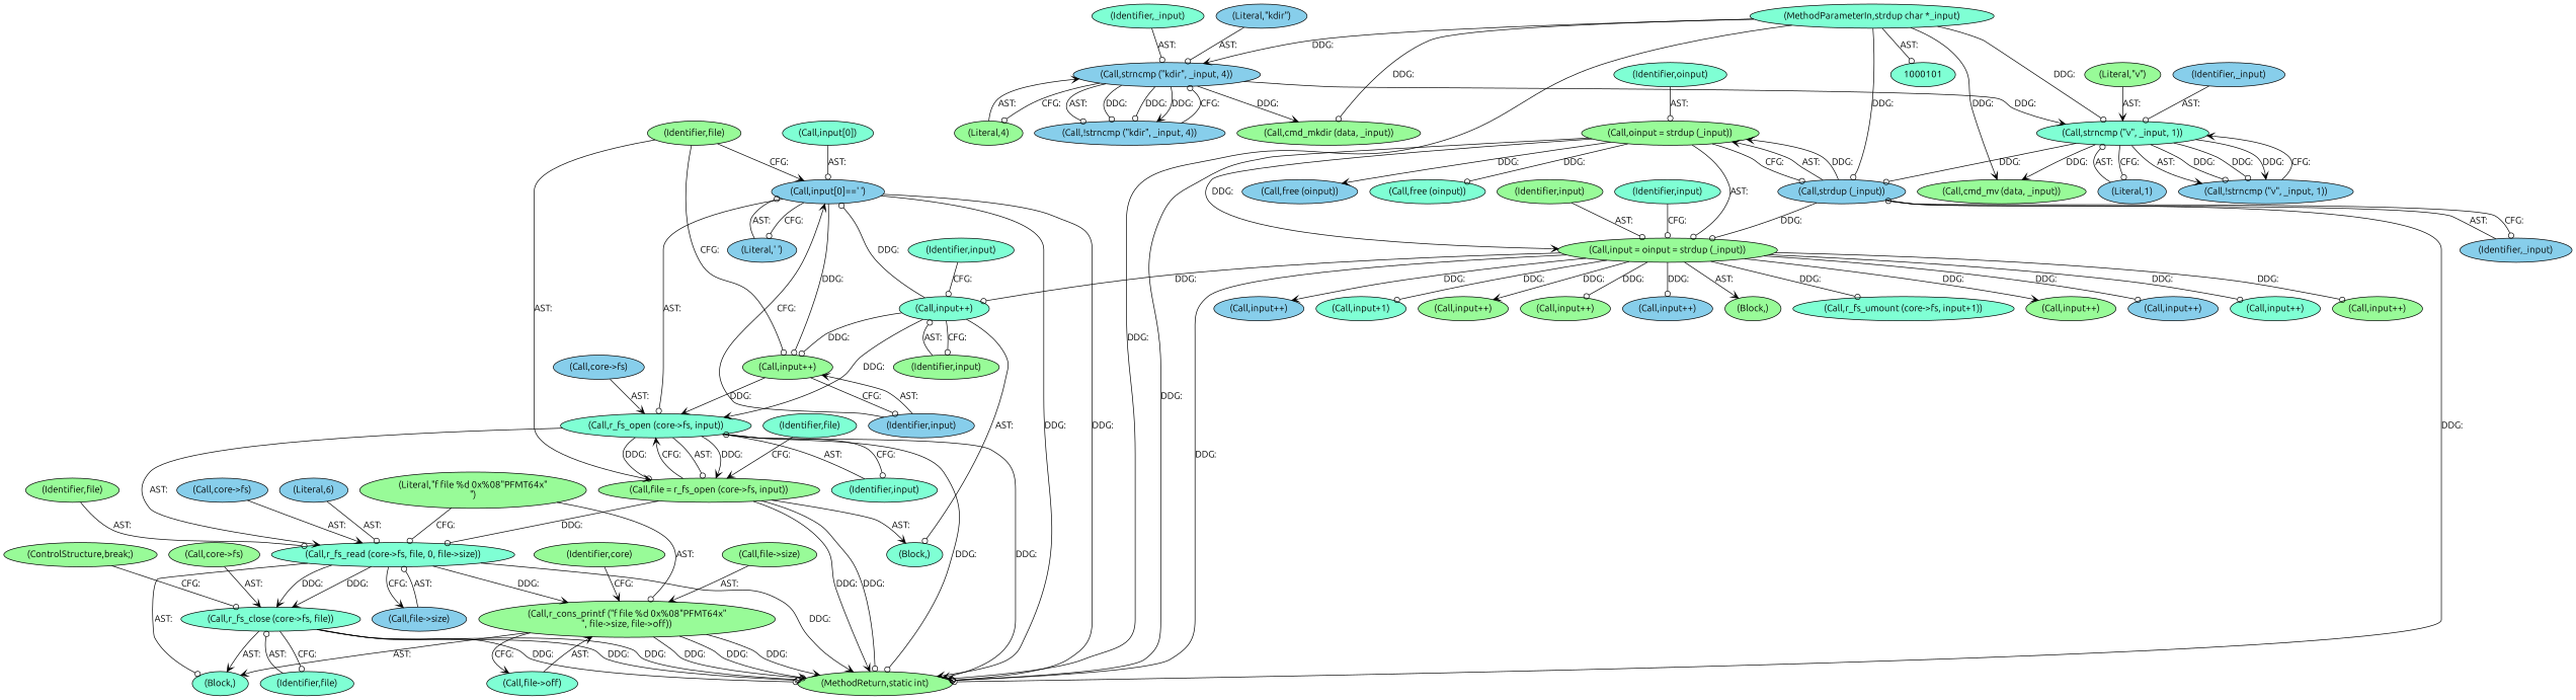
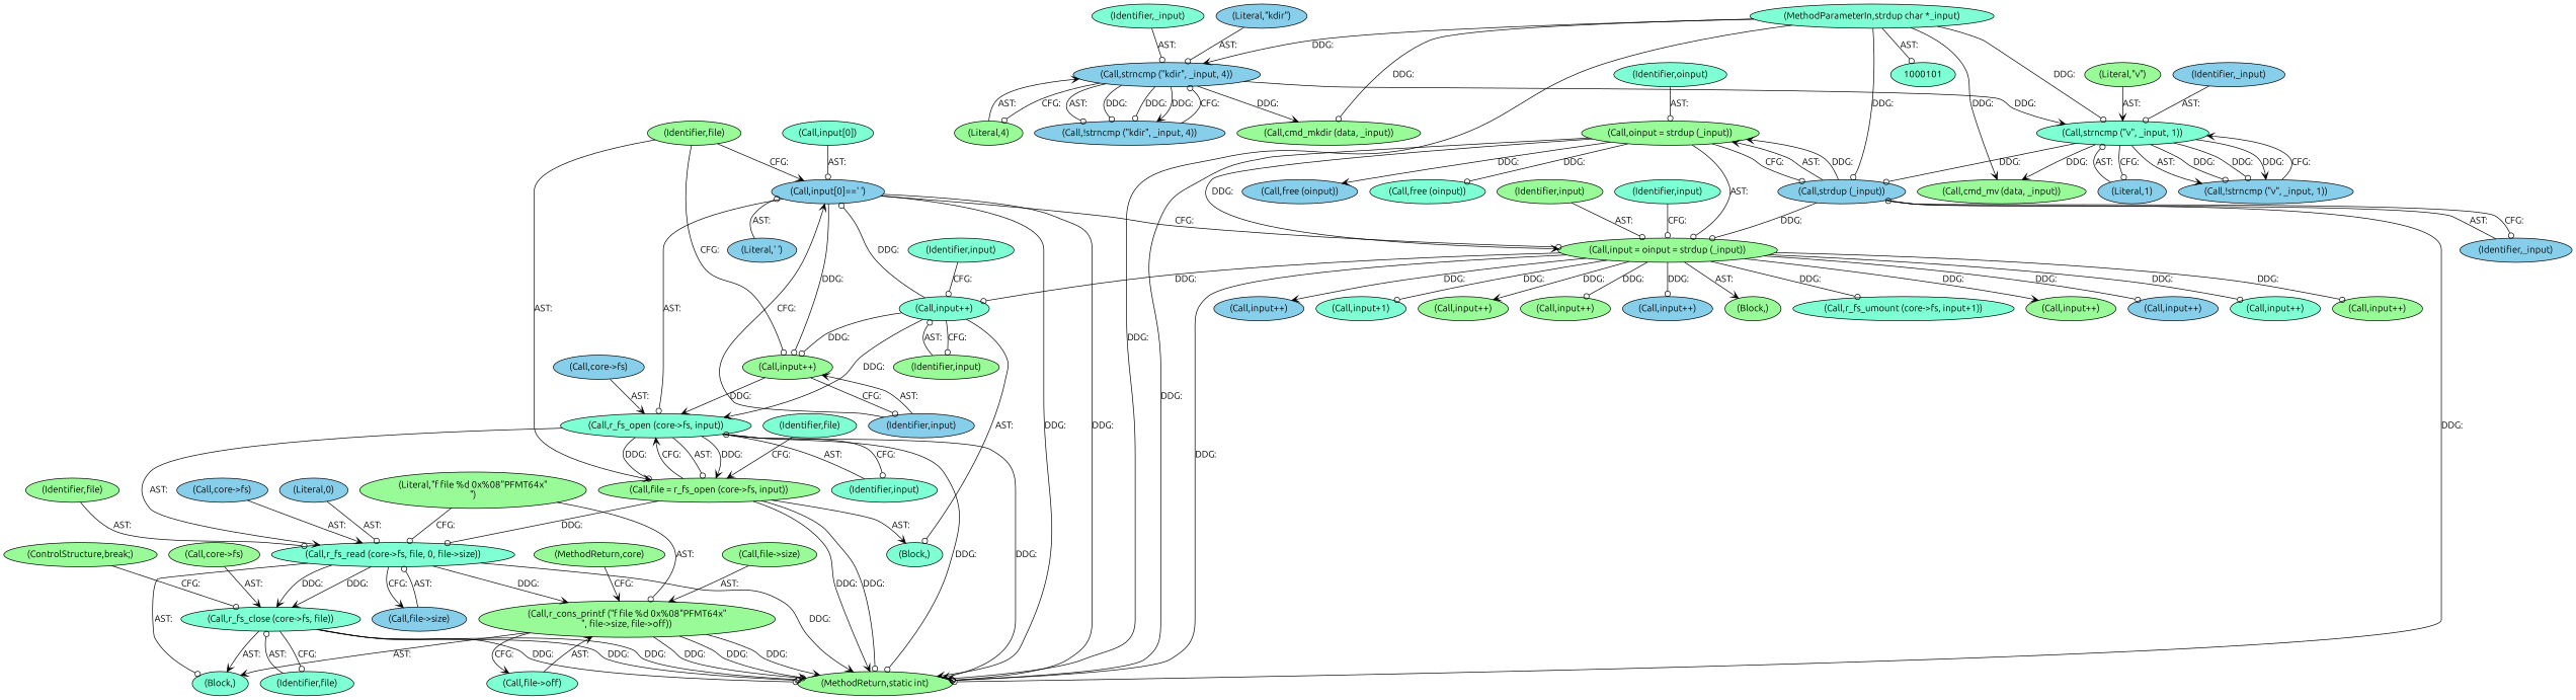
  digraph {
    fontname=Ubuntu
    node [fillcolor=palegreen fontname=Ubuntu style=filled]
    edge [arrowhead=odot fontname=Ubuntu]
    n1 [fillcolor=skyblue label="(Call,input[0]==' ')"]
    n2 [label="(Call,input++)"]
    n3 [fillcolor=aquamarine label="(Call,r_fs_open (core->fs, input))"]
    n4 [label="(MethodReturn,static int)"]
    n5 [fillcolor=skyblue label="(Literal,' ')"]
    n6 [fillcolor=skyblue label="(Identifier,input)"]
    n7 [label="(Call,file = r_fs_open (core->fs, input))"]
    n8 [fillcolor=aquamarine label="(Call,r_fs_read (core->fs, file, 0, file->size))"]
    n9 [fillcolor=aquamarine label="(Identifier,input)"]
    n10 [fillcolor=aquamarine label="(Call,input++)"]
    n11 [label="(Identifier,input)"]
    n12 [fillcolor=aquamarine label="(Block,)"]
    n13 [label="(Call,input = oinput = strdup (_input))"]
    n14 [fillcolor=aquamarine label="(Call,r_fs_umount (core->fs, input+1))"]
    n15 [label="(Call,input++)"]
    n16 [fillcolor=skyblue label="(Call,input++)"]
    n17 [fillcolor=aquamarine label="(Call,input++)"]
    n18 [label="(Call,input++)"]
    n19 [fillcolor=skyblue label="(Call,input++)"]
    n20 [fillcolor=aquamarine label="(Call,input+1)"]
    n21 [label="(Call,input++)"]
    n22 [label="(Call,input++)"]
    n23 [fillcolor=skyblue label="(Call,input++)"]
    n24 [label="(Block,)"]
    n25 [label="(Call,oinput = strdup (_input))"]
    n26 [fillcolor=skyblue label="(Call,strdup (_input))"]
    n27 [fillcolor=skyblue label="(Call,free (oinput))"]
    n28 [fillcolor=aquamarine label="(Call,free (oinput))"]
    n29 [fillcolor=skyblue label="(Identifier,_input)"]
    n30 [fillcolor=aquamarine label="(Call,strncmp (\"v\", _input, 1))"]
    n31 [label="(Call,cmd_mv (data, _input))"]
    n32 [fillcolor=skyblue label="(Literal,1)"]
    n33 [fillcolor=skyblue label="(Call,!strncmp (\"v\", _input, 1))"]
    n34 [fillcolor=skyblue label="(Call,strncmp (\"kdir\", _input, 4))"]
    n35 [label="(Literal,4)"]
    n36 [label="(Call,cmd_mkdir (data, _input))"]
    n37 [fillcolor=skyblue label="(Call,!strncmp (\"kdir\", _input, 4))"]
    n38 [fillcolor=aquamarine label="(MethodParameterIn,strdup char *_input)"]
    1000101 [fillcolor=aquamarine]
    n40 [label="(Call,r_cons_printf (\"f file %d 0x%08\"PFMT64x\"\n\", file->size, file->off))"]
    n41 [fillcolor=aquamarine label="(Call,r_fs_close (core->fs, file))"]
    n42 [fillcolor=skyblue label="(Call,file->size)"]
    n43 [fillcolor=aquamarine label="(Block,)"]
    n44 [fillcolor=aquamarine label="(Call,file->off)"]
    n45 [fillcolor=aquamarine label="(Identifier,file)"]
    n46 [label="(Identifier,file)"]
    n47 [label="(Literal,\"f file %d 0x%08\"PFMT64x\"\n\")"]
    n48 [fillcolor=aquamarine label="(Identifier,file)"]
    n49 [label="(Identifier,file)"]
    n50 [fillcolor=aquamarine label="(Identifier,_input)"]
    n51 [fillcolor=aquamarine label="(Call,input[0])"]
    n52 [fillcolor=skyblue label="(Call,core->fs)"]
    n53 [fillcolor=aquamarine label="(Identifier,oinput)"]
-   n54 [fillcolor=skyblue label="(Literal,6)"]
-   n55 [label="(Identifier,core)"]
+   n54 [fillcolor=skyblue label="(Literal,0)"]
+   n55 [label="(MethodReturn,core)"]
    n56 [fillcolor=skyblue label="(Literal,\"kdir\")"]
    n57 [label="(Call,core->fs)"]
    n58 [label="(Identifier,input)"]
    n59 [fillcolor=aquamarine label="(Identifier,input)"]
    n60 [label="(Literal,\"v\")"]
    n61 [fillcolor=aquamarine label="(Identifier,input)"]
    n62 [label="(Call,file->size)"]
    n63 [fillcolor=skyblue label="(Identifier,_input)"]
    n64 [fillcolor=skyblue label="(Call,core->fs)"]
    n65 [label="(ControlStructure,break;)"]
    n1 -> n2 [label="DDG: "]
    n1 -> n3 [label="AST: "]
    n1 -> n4 [label="DDG: "]
    n1 -> n4 [arrowhead=vee label="DDG: "]
-   n1 -> n5 [label="CFG: "]
+   n1 -> n13 [label="CFG: "]
    n2 -> n3 [arrowhead=vee label="DDG: "]
    n2 -> n6 [label="CFG: "]
    n3 -> n4 [arrowhead=vee label="DDG: "]
    n3 -> n4 [label="DDG: "]
    n3 -> n7 [label="AST: "]
    n3 -> n7 [arrowhead=vee label="DDG: "]
    n3 -> n7 [label="DDG: "]
    n3 -> n8 [arrowhead=vee label="AST: "]
    n3 -> n9 [label="CFG: "]
    n5 -> n1 [label="AST: "]
    n6 -> n1 [arrowhead=vee label="CFG: "]
    n6 -> n2 [arrowhead=vee label="AST: "]
    n7 -> n3 [arrowhead=vee label="CFG: "]
    n7 -> n4 [arrowhead=vee label="DDG: "]
    n7 -> n4 [label="DDG: "]
    n7 -> n8 [label="DDG: "]
    n7 -> n12 [arrowhead=vee label="AST: "]
    n8 -> n4 [arrowhead=vee label="DDG: "]
    n8 -> n40 [arrowhead=vee label="DDG: "]
    n8 -> n41 [arrowhead=vee label="DDG: "]
    n8 -> n41 [arrowhead=vee label="DDG: "]
    n8 -> n42 [arrowhead=vee label="CFG: "]
    n8 -> n43 [label="AST: "]
    n9 -> n3 [label="AST: "]
    n10 -> n1 [label="DDG: "]
    n10 -> n2 [label="DDG: "]
    n10 -> n3 [arrowhead=vee label="DDG: "]
    n10 -> n11 [label="CFG: "]
    n10 -> n12 [label="AST: "]
    n11 -> n10 [label="AST: "]
    n13 -> n4 [label="DDG: "]
    n13 -> n10 [label="DDG: "]
    n13 -> n14 [label="DDG: "]
    n13 -> n15 [arrowhead=vee label="DDG: "]
    n13 -> n16 [label="DDG: "]
    n13 -> n17 [label="DDG: "]
    n13 -> n18 [label="DDG: "]
    n13 -> n19 [arrowhead=vee label="DDG: "]
    n13 -> n20 [label="DDG: "]
    n13 -> n21 [arrowhead=vee label="DDG: "]
    n13 -> n22 [label="DDG: "]
    n13 -> n23 [label="DDG: "]
    n13 -> n24 [arrowhead=vee label="AST: "]
    n25 -> n4 [label="DDG: "]
    n25 -> n13 [label="AST: "]
    n25 -> n13 [arrowhead=vee label="DDG: "]
    n25 -> n26 [label="CFG: "]
    n25 -> n27 [arrowhead=vee label="DDG: "]
    n25 -> n28 [label="DDG: "]
    n26 -> n4 [label="DDG: "]
    n26 -> n13 [label="DDG: "]
    n26 -> n25 [arrowhead=vee label="AST: "]
    n26 -> n25 [arrowhead=vee label="DDG: "]
    n26 -> n29 [label="CFG: "]
    n29 -> n26 [label="AST: "]
    n30 -> n26 [label="DDG: "]
    n30 -> n31 [arrowhead=vee label="DDG: "]
    n30 -> n32 [label="CFG: "]
    n30 -> n33 [arrowhead=vee label="AST: "]
    n30 -> n33 [label="DDG: "]
    n30 -> n33 [label="DDG: "]
    n30 -> n33 [arrowhead=vee label="DDG: "]
    n32 -> n30 [label="AST: "]
    n33 -> n30 [arrowhead=vee label="CFG: "]
    n34 -> n30 [arrowhead=vee label="DDG: "]
    n34 -> n35 [label="CFG: "]
    n34 -> n36 [arrowhead=vee label="DDG: "]
    n34 -> n37 [label="AST: "]
    n34 -> n37 [label="DDG: "]
    n34 -> n37 [label="DDG: "]
    n34 -> n37 [arrowhead=vee label="DDG: "]
    n35 -> n34 [arrowhead=vee label="AST: "]
    n37 -> n34 [label="CFG: "]
    n38 -> n4 [arrowhead=vee label="DDG: "]
    n38 -> n26 [label="DDG: "]
    n38 -> n30 [label="DDG: "]
    n38 -> n31 [arrowhead=vee label="DDG: "]
    n38 -> n34 [arrowhead=vee label="DDG: "]
    n38 -> n36 [label="DDG: "]
    n38 -> 1000101 [label="AST: "]
    n40 -> n4 [arrowhead=vee label="DDG: "]
    n40 -> n4 [arrowhead=vee label="DDG: "]
    n40 -> n4 [label="DDG: "]
    n40 -> n43 [arrowhead=vee label="AST: "]
    n40 -> n44 [arrowhead=vee label="CFG: "]
    n41 -> n4 [label="DDG: "]
    n41 -> n4 [label="DDG: "]
    n41 -> n4 [label="DDG: "]
    n41 -> n43 [arrowhead=vee label="AST: "]
    n41 -> n45 [label="CFG: "]
    n42 -> n8 [label="AST: "]
    n44 -> n40 [arrowhead=vee label="AST: "]
    n45 -> n41 [label="AST: "]
    n46 -> n1 [arrowhead=vee label="CFG: "]
    n46 -> n2 [label="CFG: "]
    n46 -> n7 [arrowhead=vee label="AST: "]
    n47 -> n8 [label="CFG: "]
    n47 -> n40 [label="AST: "]
    n48 -> n7 [arrowhead=vee label="CFG: "]
    n49 -> n8 [label="AST: "]
    n50 -> n34 [label="AST: "]
    n51 -> n1 [label="AST: "]
    n52 -> n8 [arrowhead=vee label="AST: "]
    n53 -> n25 [label="AST: "]
    n54 -> n8 [label="AST: "]
    n55 -> n40 [arrowhead=vee label="CFG: "]
    n56 -> n34 [label="AST: "]
    n57 -> n41 [arrowhead=vee label="AST: "]
    n58 -> n13 [label="AST: "]
    n59 -> n13 [label="CFG: "]
    n60 -> n30 [arrowhead=vee label="AST: "]
    n61 -> n10 [label="CFG: "]
    n62 -> n40 [arrowhead=vee label="AST: "]
    n63 -> n30 [label="AST: "]
    n64 -> n3 [arrowhead=vee label="AST: "]
    n65 -> n41 [label="CFG: "]
  }
